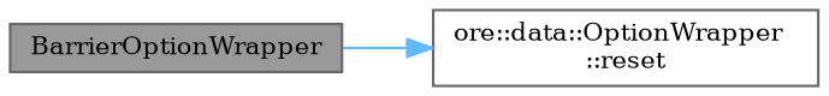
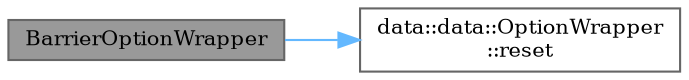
  digraph {
    rankdir=LR
    fontname="DejaVu Serif"
    node [fontname="DejaVu Serif" fontsize=10 shape=box style=filled]
    n1 [color=gray40 fillcolor=grey60 fontcolor=black height=0.2 label=BarrierOptionWrapper width=0.4]
-   n2 [color=grey40 fillcolor=white height=0.2 label="ore::data::OptionWrapper\l::reset" width=0.4]
+   n2 [color=grey40 fillcolor=white height=0.2 label="data::data::OptionWrapper\l::reset" width=0.4]
    n1 -> n2 [color=steelblue1 fontname="DejaVu Serif" fontsize=10 labelfontname=Helvetica labelfontsize=10 style=solid]
  }
